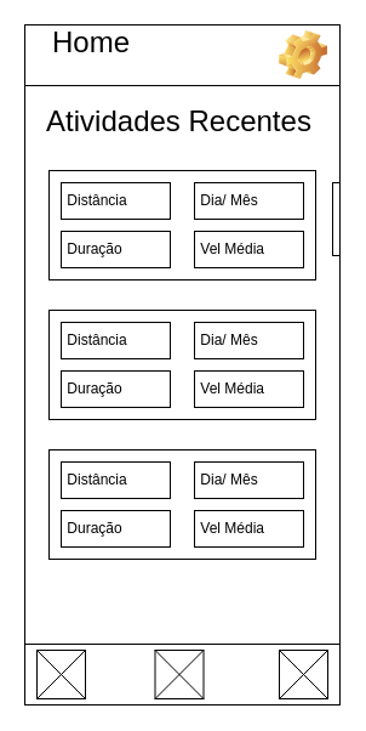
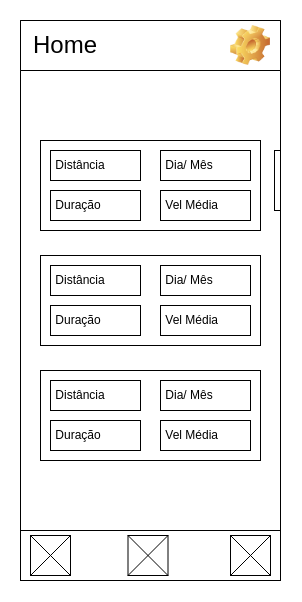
  <mxCell id="0" />
  <mxCell id="1" parent="0" />
  <mxCell id="2" value="" style="rounded=0;whiteSpace=wrap;html=1;" vertex="1" parent="1"><mxGeometry x="20" y="20" width="260" height="560" as="geometry" /></mxCell>
  <mxCell id="3" value="" style="verticalLabelPosition=bottom;verticalAlign=top;html=1;shape=mxgraph.basic.rect;fillColor2=none;strokeWidth=1;size=20;indent=5;" vertex="1" parent="1"><mxGeometry x="20" y="20" width="260" height="50" as="geometry" /></mxCell>
- <mxCell id="4" value="&lt;font style=&quot;font-size: 24px&quot;&gt;Atividades Recentes&lt;/font&gt;" style="text;html=1;strokeColor=none;fillColor=none;align=center;verticalAlign=middle;whiteSpace=wrap;rounded=0;" vertex="1" parent="1"><mxGeometry x="25" y="90" width="245" height="20" as="geometry" /></mxCell>
- <mxCell id="5" value="&lt;font style=&quot;font-size: 24px;&quot;&gt;Home&lt;/font&gt;" style="text;html=1;strokeColor=none;fillColor=none;align=center;verticalAlign=middle;whiteSpace=wrap;rounded=0;fontSize=24;" vertex="1" parent="1"><mxGeometry x="40" y="25" width="70" height="20" as="geometry" /></mxCell>
+ <mxCell id="5" value="&lt;font style=&quot;font-size: 24px;&quot;&gt;Home&lt;/font&gt;" style="text;html=1;strokeColor=none;fillColor=none;align=center;verticalAlign=middle;whiteSpace=wrap;rounded=0;fontSize=24;" vertex="1" parent="1"><mxGeometry x="30" y="35" width="70" height="20" as="geometry" /></mxCell>
  <mxCell id="6" value="" style="shape=image;html=1;verticalLabelPosition=bottom;verticalAlign=top;imageAspect=0;image=img/clipart/Gear_128x128.png" vertex="1" parent="1"><mxGeometry x="230" y="25" width="40" height="40" as="geometry" /></mxCell>
  <mxCell id="7" value="" style="rounded=0;whiteSpace=wrap;html=1;" vertex="1" parent="1"><mxGeometry x="40" y="140" width="220" height="90" as="geometry" /></mxCell>
  <mxCell id="8" value="&amp;nbsp;Distância" style="rounded=0;whiteSpace=wrap;html=1;align=left;" vertex="1" parent="1"><mxGeometry x="50" y="150" width="90" height="30" as="geometry" /></mxCell>
  <mxCell id="9" value="&amp;nbsp;Dia/ Mês" style="rounded=0;whiteSpace=wrap;html=1;align=left;" vertex="1" parent="1"><mxGeometry x="160" y="150" width="90" height="30" as="geometry" /></mxCell>
  <mxCell id="10" value="&amp;nbsp;Duração" style="rounded=0;whiteSpace=wrap;html=1;align=left;" vertex="1" parent="1"><mxGeometry x="50" y="190" width="90" height="30" as="geometry" /></mxCell>
  <mxCell id="11" value="&amp;nbsp;Vel Média" style="rounded=0;whiteSpace=wrap;html=1;align=left;" vertex="1" parent="1"><mxGeometry x="160" y="190" width="90" height="30" as="geometry" /></mxCell>
  <mxCell id="12" value="" style="rounded=0;whiteSpace=wrap;html=1;" vertex="1" parent="1"><mxGeometry x="40" y="255" width="220" height="90" as="geometry" /></mxCell>
  <mxCell id="13" value="&amp;nbsp;Distância" style="rounded=0;whiteSpace=wrap;html=1;align=left;" vertex="1" parent="1"><mxGeometry x="50" y="265" width="90" height="30" as="geometry" /></mxCell>
  <mxCell id="14" value="&amp;nbsp;Dia/ Mês" style="rounded=0;whiteSpace=wrap;html=1;align=left;" vertex="1" parent="1"><mxGeometry x="160" y="265" width="90" height="30" as="geometry" /></mxCell>
  <mxCell id="15" value="&amp;nbsp;Duração" style="rounded=0;whiteSpace=wrap;html=1;align=left;" vertex="1" parent="1"><mxGeometry x="50" y="305" width="90" height="30" as="geometry" /></mxCell>
  <mxCell id="16" value="&amp;nbsp;Vel Média" style="rounded=0;whiteSpace=wrap;html=1;align=left;" vertex="1" parent="1"><mxGeometry x="160" y="305" width="90" height="30" as="geometry" /></mxCell>
  <mxCell id="17" value="" style="rounded=0;whiteSpace=wrap;html=1;" vertex="1" parent="1"><mxGeometry x="40" y="370" width="220" height="90" as="geometry" /></mxCell>
  <mxCell id="18" value="&amp;nbsp;Distância" style="rounded=0;whiteSpace=wrap;html=1;align=left;" vertex="1" parent="1"><mxGeometry x="50" y="380" width="90" height="30" as="geometry" /></mxCell>
  <mxCell id="19" value="&amp;nbsp;Dia/ Mês" style="rounded=0;whiteSpace=wrap;html=1;align=left;" vertex="1" parent="1"><mxGeometry x="160" y="380" width="90" height="30" as="geometry" /></mxCell>
  <mxCell id="20" value="&amp;nbsp;Duração" style="rounded=0;whiteSpace=wrap;html=1;align=left;" vertex="1" parent="1"><mxGeometry x="50" y="420" width="90" height="30" as="geometry" /></mxCell>
  <mxCell id="21" value="&amp;nbsp;Vel Média" style="rounded=0;whiteSpace=wrap;html=1;align=left;" vertex="1" parent="1"><mxGeometry x="160" y="420" width="90" height="30" as="geometry" /></mxCell>
  <mxCell id="22" value="" style="rounded=0;whiteSpace=wrap;html=1;" vertex="1" parent="1"><mxGeometry x="274" y="150" width="6" height="60" as="geometry" /></mxCell>
  <mxCell id="23" value="" style="rounded=0;whiteSpace=wrap;html=1;fontSize=24;" vertex="1" parent="1"><mxGeometry x="20" y="530" width="260" height="50" as="geometry" /></mxCell>
  <mxCell id="24" value="" style="whiteSpace=wrap;html=1;aspect=fixed;fontSize=24;" vertex="1" parent="1"><mxGeometry x="230" y="535" width="40" height="40" as="geometry" /></mxCell>
  <mxCell id="25" value="" style="endArrow=none;html=1;fontSize=24;exitX=0;exitY=1;exitDx=0;exitDy=0;entryX=1;entryY=0;entryDx=0;entryDy=0;" edge="1" parent="1" source="24" target="24"><mxGeometry width="50" height="50" relative="1" as="geometry"><mxPoint x="370" y="390" as="sourcePoint" /><mxPoint x="420" y="340" as="targetPoint" /></mxGeometry></mxCell>
  <mxCell id="26" value="" style="endArrow=none;html=1;fontSize=24;exitX=0;exitY=0;exitDx=0;exitDy=0;entryX=1;entryY=1;entryDx=0;entryDy=0;" edge="1" parent="1" source="24" target="24"><mxGeometry width="50" height="50" relative="1" as="geometry"><mxPoint x="60" y="620" as="sourcePoint" /><mxPoint x="110" y="570" as="targetPoint" /></mxGeometry></mxCell>
  <mxCell id="27" value="" style="whiteSpace=wrap;html=1;aspect=fixed;fontSize=24;" vertex="1" parent="1"><mxGeometry x="127.5" y="535" width="40" height="40" as="geometry" /></mxCell>
  <mxCell id="28" value="" style="endArrow=none;html=1;fontSize=24;exitX=0;exitY=1;exitDx=0;exitDy=0;entryX=1;entryY=0;entryDx=0;entryDy=0;" edge="1" parent="1" source="27" target="27"><mxGeometry width="50" height="50" relative="1" as="geometry"><mxPoint x="380" y="400" as="sourcePoint" /><mxPoint x="430" y="350" as="targetPoint" /></mxGeometry></mxCell>
  <mxCell id="29" value="" style="endArrow=none;html=1;fontSize=24;exitX=0;exitY=0;exitDx=0;exitDy=0;entryX=1;entryY=1;entryDx=0;entryDy=0;" edge="1" parent="1" source="27" target="27"><mxGeometry width="50" height="50" relative="1" as="geometry"><mxPoint x="70" y="630" as="sourcePoint" /><mxPoint x="120" y="580" as="targetPoint" /></mxGeometry></mxCell>
  <mxCell id="30" value="" style="whiteSpace=wrap;html=1;aspect=fixed;fontSize=24;" vertex="1" parent="1"><mxGeometry x="30" y="535" width="40" height="40" as="geometry" /></mxCell>
  <mxCell id="31" value="" style="endArrow=none;html=1;fontSize=24;exitX=0;exitY=1;exitDx=0;exitDy=0;entryX=1;entryY=0;entryDx=0;entryDy=0;" edge="1" parent="1" source="30" target="30"><mxGeometry width="50" height="50" relative="1" as="geometry"><mxPoint x="390" y="410" as="sourcePoint" /><mxPoint x="440" y="360" as="targetPoint" /></mxGeometry></mxCell>
  <mxCell id="32" value="" style="endArrow=none;html=1;fontSize=24;exitX=0;exitY=0;exitDx=0;exitDy=0;entryX=1;entryY=1;entryDx=0;entryDy=0;" edge="1" parent="1" source="30" target="30"><mxGeometry width="50" height="50" relative="1" as="geometry"><mxPoint x="80" y="640" as="sourcePoint" /><mxPoint x="130" y="590" as="targetPoint" /></mxGeometry></mxCell>
